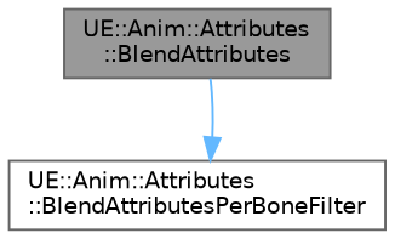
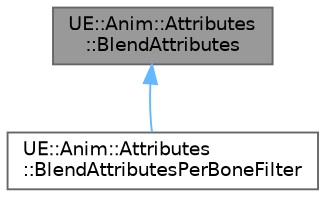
  digraph {
    rankdir=TB
    node [fontname=Helvetica fontsize=10 shape=box style=filled]
    n1 [color=gray40 fillcolor=grey60 fontcolor=black height=0.2 label="UE::Anim::Attributes\l::BlendAttributes" width=0.4]
    n2 [color=grey40 fillcolor=white height=0.2 label="UE::Anim::Attributes\l::BlendAttributesPerBoneFilter" width=0.4]
-   n2 -> n1 [color=steelblue1 dir=back fontname=Helvetica fontsize=10 labelfontname=Helvetica labelfontsize=10 style=solid]
+   n1 -> n2 [color=steelblue1 dir=back fontname=Helvetica fontsize=10 labelfontname=Helvetica labelfontsize=10 style=solid]
  }
